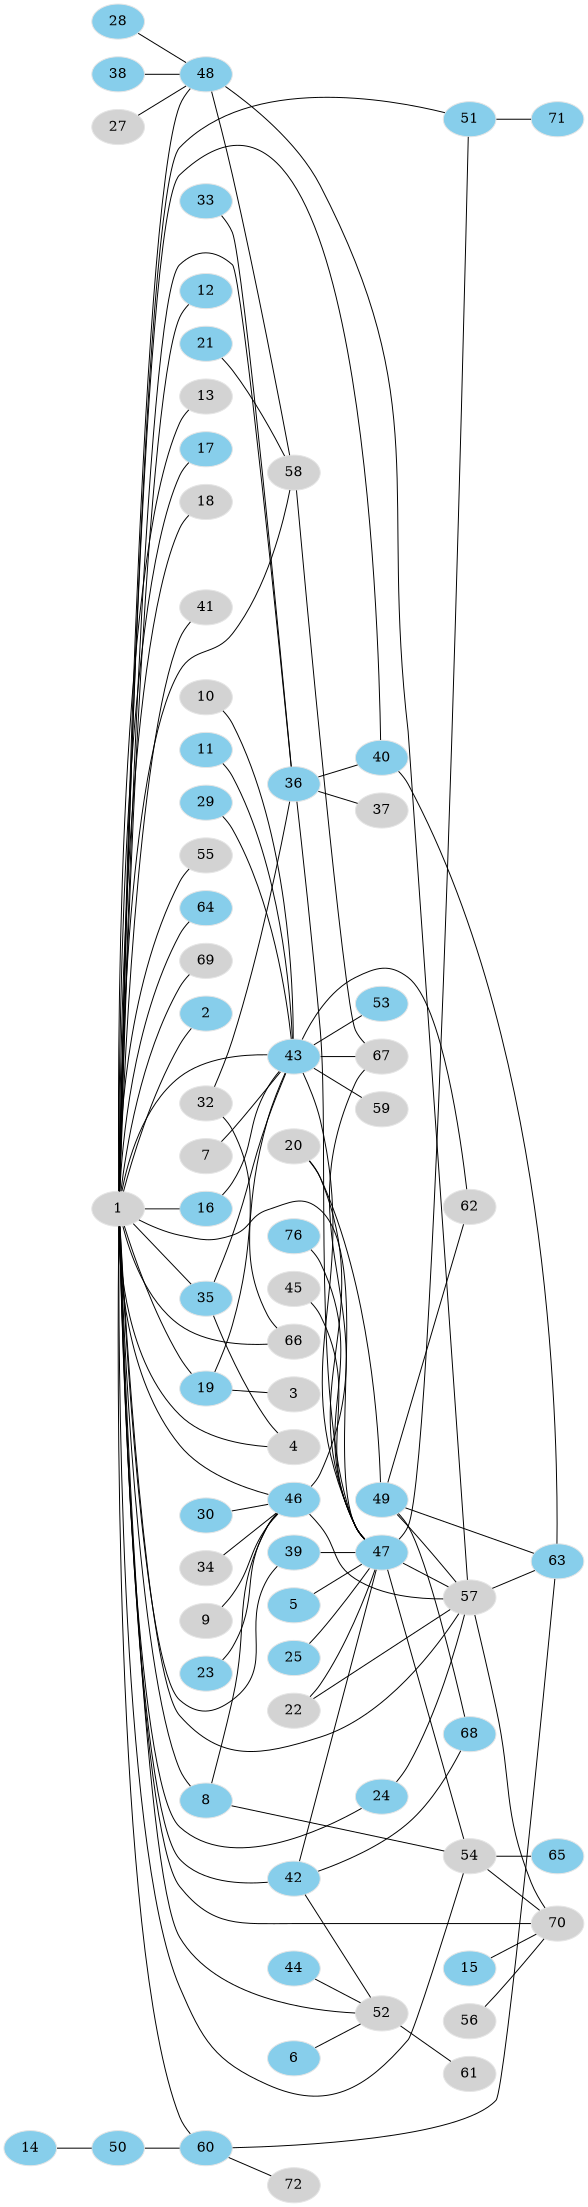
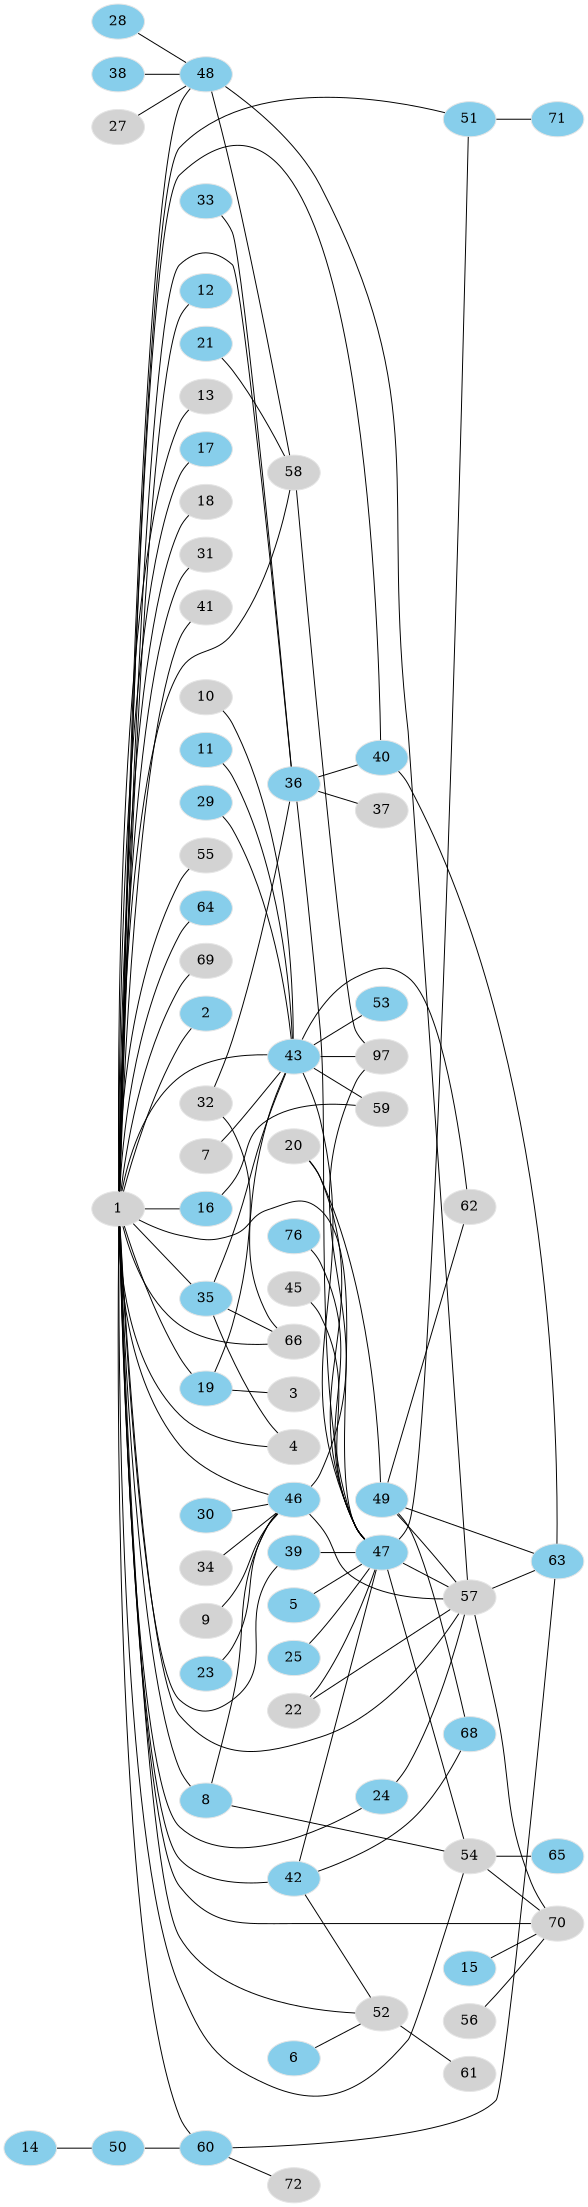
  graph {
    rankdir=LR
    node [color=gray90 fillcolor=skyblue style=filled]
    edge [weight=1.0]
    1 [fillcolor=lightgrey]
    2
    4 [fillcolor=lightgrey]
    8
    12
    13 [fillcolor=lightgrey]
    16
    17
    18 [fillcolor=lightgrey]
    19
    24
+   31 [fillcolor=lightgrey]
    35
    36
    39
    40
    41 [fillcolor=lightgrey]
    42
    43
    46
    47
    48
    51
    52 [fillcolor=lightgrey]
    54 [fillcolor=lightgrey]
    55 [fillcolor=lightgrey]
    57 [fillcolor=lightgrey]
    58 [fillcolor=lightgrey]
    60
    64
    66 [fillcolor=lightgrey]
    69 [fillcolor=lightgrey]
    70 [fillcolor=lightgrey]
    3 [fillcolor=lightgrey]
    37 [fillcolor=lightgrey]
    63
    68
    53
    59 [fillcolor=lightgrey]
    62 [fillcolor=lightgrey]
-   67 [fillcolor=lightgrey]
+   67 [fillcolor=lightgrey label=97]
    71
    61 [fillcolor=lightgrey]
    65
    72 [fillcolor=lightgrey]
    5
    6
    7 [fillcolor=lightgrey]
    9 [fillcolor=lightgrey]
    10 [fillcolor=lightgrey]
    11
    14
    50
    15
    20 [fillcolor=lightgrey]
    49
    21
    22 [fillcolor=lightgrey]
    23
    25
    n61 [label=76]
    27 [fillcolor=lightgrey]
    28
    29
    30
    32 [fillcolor=lightgrey]
    33
    34 [fillcolor=lightgrey]
    38
-   44
    45 [fillcolor=lightgrey]
    56 [fillcolor=lightgrey]
    1 -- 2
    1 -- 4
    1 -- 8
    1 -- 12
    1 -- 13
    1 -- 16
    1 -- 17
    1 -- 18
    1 -- 19
    1 -- 24
+   1 -- 31
    1 -- 35
    1 -- 36
    1 -- 39
    1 -- 40
    1 -- 41
    1 -- 42
    1 -- 43
    1 -- 46 [weight=2.0]
    1 -- 47
    1 -- 48
    1 -- 51 [weight=2.0]
    1 -- 52
    1 -- 54
    1 -- 55
    1 -- 57 [weight=2.0]
    1 -- 58
    1 -- 60
    1 -- 64
    1 -- 66
    1 -- 69
    1 -- 70
    8 -- 46
    8 -- 54
-   16 -- 43
+   16 -- 59
    19 -- 43
    19 -- 3
    24 -- 57
    35 -- 4
    35 -- 43
+   35 -- 66
    36 -- 40
    36 -- 47
    36 -- 37
    39 -- 47
    40 -- 63
    42 -- 47
    42 -- 52
    42 -- 68
    43 -- 47
    43 -- 53
    43 -- 59
    43 -- 62
    43 -- 67 [weight=2.0]
    46 -- 57
    46 -- 67
    47 -- 51
    47 -- 54
    47 -- 57 [weight=2.0]
    48 -- 57
    48 -- 58
    51 -- 71
    52 -- 61
    54 -- 70
    54 -- 65
    57 -- 70
    57 -- 63
    58 -- 67
    60 -- 63
    60 -- 72
    5 -- 47
    6 -- 52
    7 -- 43
    9 -- 46
    10 -- 43
    11 -- 43
    14 -- 50
    50 -- 60
    15 -- 70
    20 -- 47
    20 -- 49
    49 -- 57
    49 -- 63
    49 -- 68
    49 -- 62
    21 -- 58
    22 -- 47
    22 -- 57
    23 -- 46
    25 -- 47
    n61 -- 47
    27 -- 48
    28 -- 48
    29 -- 43
    30 -- 46
    32 -- 36
    32 -- 66
    33 -- 36
    34 -- 46
    38 -- 48
-   44 -- 52
    45 -- 47
    56 -- 70
  }
